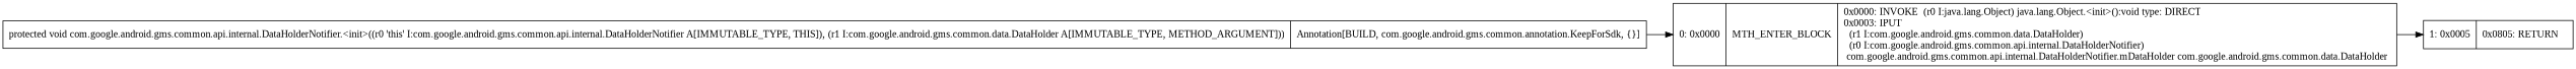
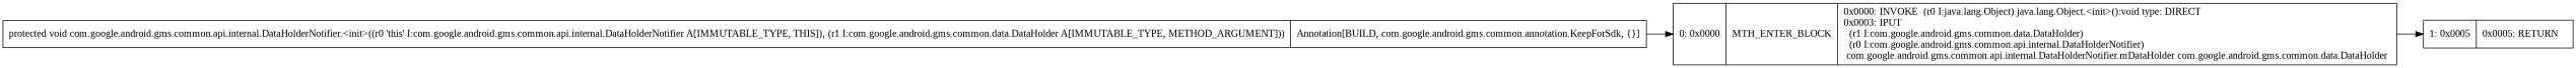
  digraph {
    rankdir=LR
    fontname="Liberation Serif"
    node [shape=record fontname="Liberation Serif"]
    edge [fontname="Liberation Serif"]
    n1 [label="{0\:\ 0x0000|MTH_ENTER_BLOCK\l|0x0000: INVOKE  (r0 I:java.lang.Object) java.lang.Object.\<init\>():void type: DIRECT \l0x0003: IPUT  \l  (r1 I:com.google.android.gms.common.data.DataHolder)\l  (r0 I:com.google.android.gms.common.api.internal.DataHolderNotifier)\l com.google.android.gms.common.api.internal.DataHolderNotifier.mDataHolder com.google.android.gms.common.data.DataHolder \l}"]
-   n2 [label="{1\:\ 0x0005|0x0805: RETURN   \l}"]
+   n2 [label="{1\:\ 0x0005|0x0005: RETURN   \l}"]
    n3 [label="{protected void com.google.android.gms.common.api.internal.DataHolderNotifier.\<init\>((r0 'this' I:com.google.android.gms.common.api.internal.DataHolderNotifier A[IMMUTABLE_TYPE, THIS]), (r1 I:com.google.android.gms.common.data.DataHolder A[IMMUTABLE_TYPE, METHOD_ARGUMENT]))  | Annotation[BUILD, com.google.android.gms.common.annotation.KeepForSdk, \{\}]\l}"]
    n1 -> n2
    n3 -> n1
  }
